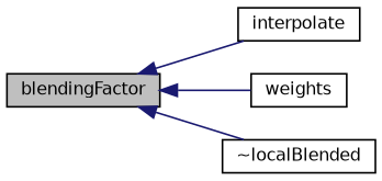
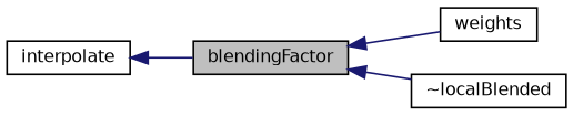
  digraph {
    rankdir=LR
    node [color=black fontname=Helvetica fontsize=10 shape=record]
    edge [color=midnightblue dir=back fontname=Helvetica fontsize=10 labelfontname=Helvetica labelfontsize=10 style=solid]
    n1 [fillcolor=grey75 fontcolor=black height=0.2 label=blendingFactor style=filled width=0.4]
    n2 [height=0.2 label=interpolate width=0.4]
    n3 [height=0.2 label=weights width=0.4]
    n4 [height=0.2 label="~localBlended" width=0.4]
-   n1 -> n2
+   n2 -> n1
    n1 -> n3
    n1 -> n4
  }
